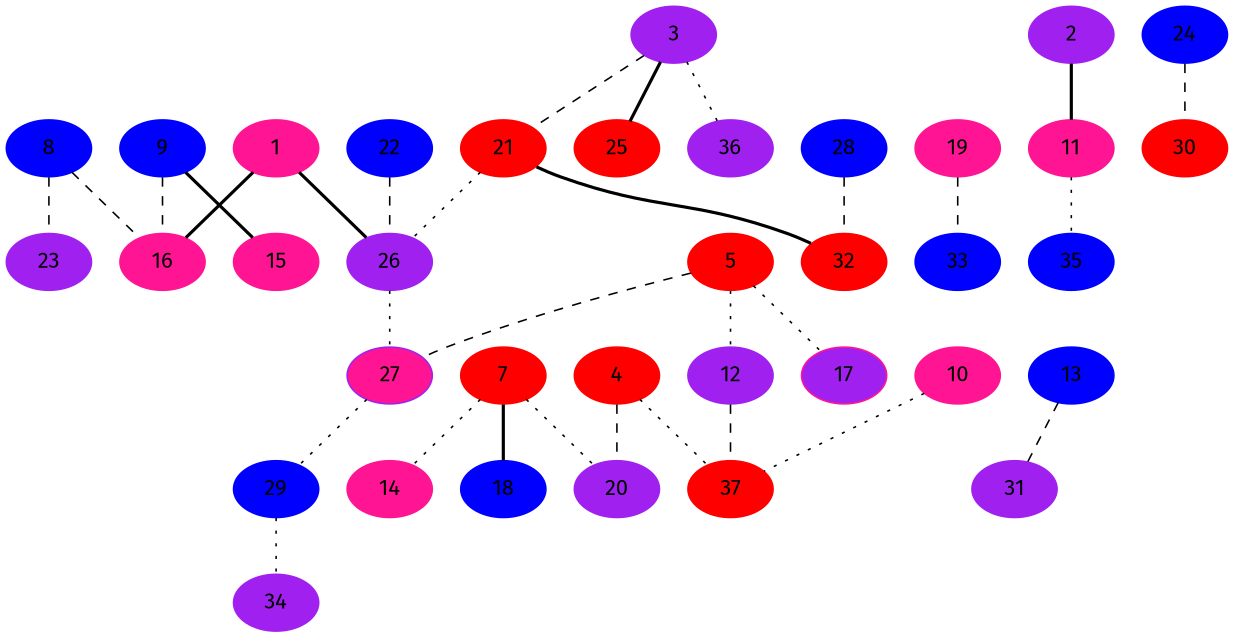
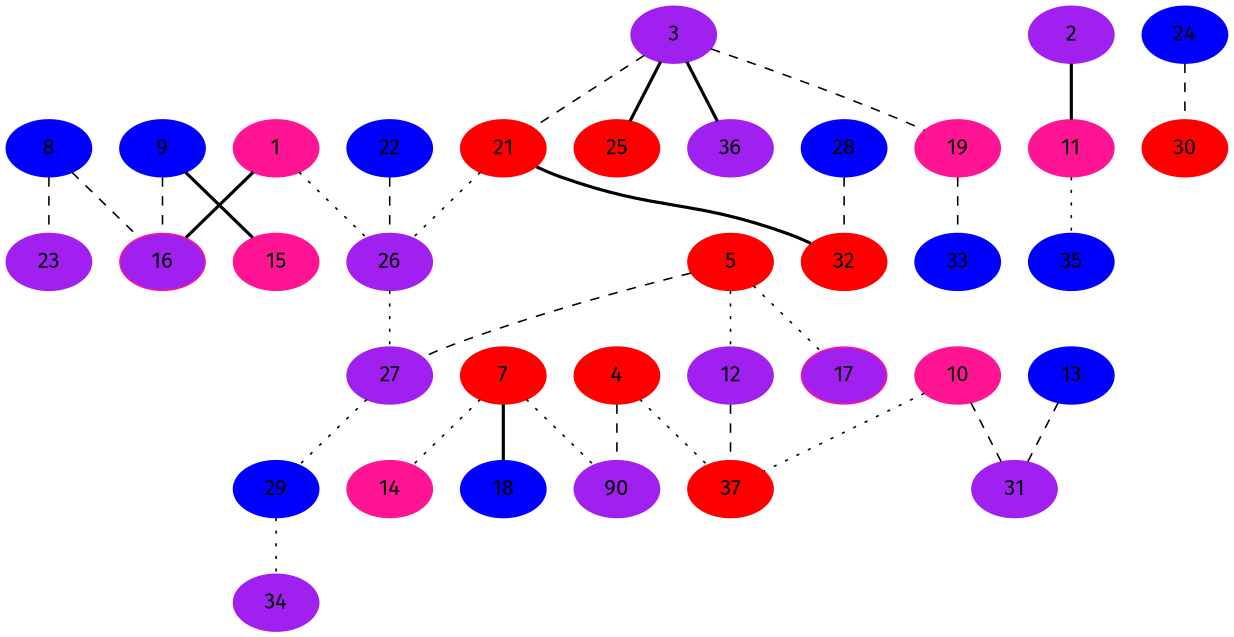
  graph {
    fontname="Fira Sans"
    node [color=purple fontname="Fira Sans" style=filled]
    edge [fontname="Fira Sans" style=dashed weight=1.0]
    1 [color=deeppink]
-   16 [color=deeppink]
+   16 [color=deeppink fillcolor=purple]
    26
-   27 [fillcolor=deeppink]
+   27
    11 [color=deeppink]
    2
    35 [color=blue]
    29 [color=blue]
    19 [color=deeppink]
    3
    21 [color=red]
    25 [color=red]
    36
    33 [color=blue]
    32 [color=red]
    4 [color=red]
-   20
+   20 [label=90]
    37 [color=red]
    5 [color=red]
    12
    17 [color=deeppink fillcolor=purple]
    30 [color=red]
    7 [color=red]
    14 [color=deeppink]
    18 [color=blue]
    8 [color=blue]
    23
    9 [color=blue]
    15 [color=deeppink]
    10 [color=deeppink]
    31
    13 [color=blue]
    22 [color=blue]
    24 [color=blue]
    34
    28 [color=blue]
    1 -- 16 [style=bold]
-   1 -- 26 [style=bold]
+   1 -- 26 [style=dotted]
    26 -- 27 [style=dotted]
    27 -- 29 [style=dotted]
    11 -- 35 [style=dotted]
    2 -- 11 [style=bold]
    29 -- 34 [style=dotted]
    19 -- 33
+   3 -- 19
    3 -- 21
    3 -- 25 [style=bold]
-   3 -- 36 [style=dotted]
+   3 -- 36 [style=bold]
    21 -- 26 [style=dotted]
    21 -- 32 [style=bold]
    4 -- 20
    4 -- 37 [style=dotted]
    5 -- 27
    5 -- 12 [style=dotted]
    5 -- 17 [style=dotted]
    12 -- 37
    7 -- 20 [style=dotted]
    7 -- 14 [style=dotted]
    7 -- 18 [style=bold]
    8 -- 16
    8 -- 23
    9 -- 16
    9 -- 15 [style=bold]
    10 -- 37 [style=dotted]
+   10 -- 31
    13 -- 31
    22 -- 26
    24 -- 30
    28 -- 32
  }
